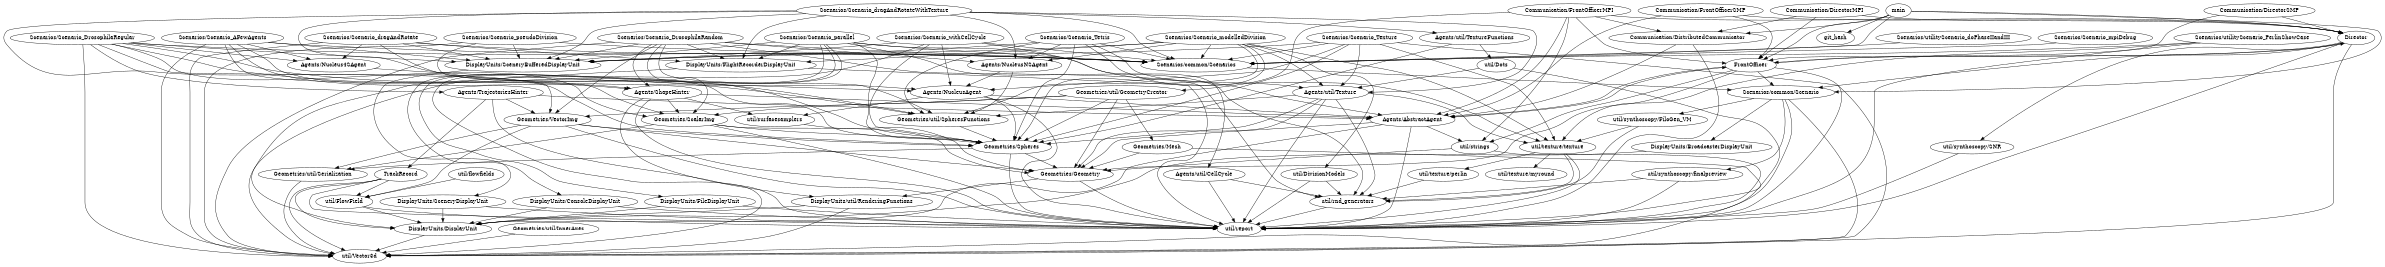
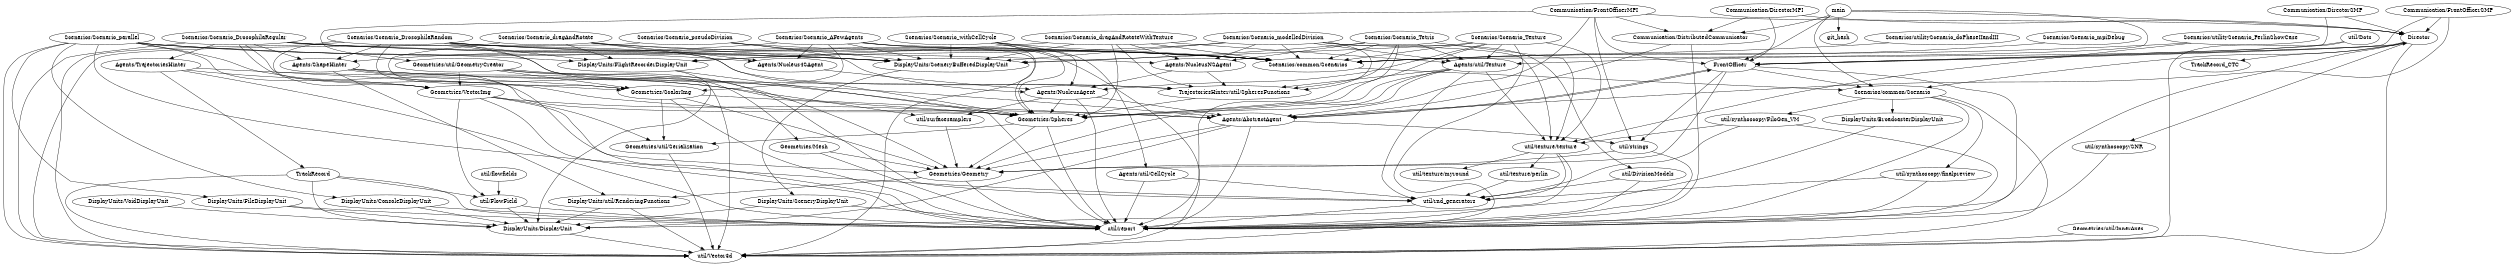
  digraph {
    node [fillcolor=white shape=oval style=filled]
    n1 [label="util/synthoscopy/SNR"]
    n2 [label="util/report"]
    n3 [label=Director]
    n4 [label="util/Vector3d"]
    n5 [label=FrontOfficer]
    n6 [label="Scenarios/common/Scenario"]
+   n7 [label=TrackRecord_CTC]
    n8 [label="Agents/AbstractAgent"]
    n9 [label="Geometries/Geometry"]
    n10 [label="util/strings"]
    n11 [label="DisplayUnits/BroadcasterDisplayUnit"]
    n12 [label="util/synthoscopy/finalpreview"]
    n13 [label="util/synthoscopy/FiloGen_VM"]
    n14 [label="DisplayUnits/DisplayUnit"]
    n15 [label="DisplayUnits/util/RenderingFunctions"]
    n16 [label="Communication/FrontOfficerSMP"]
    n17 [label="Geometries/util/GeometryCreator"]
    n18 [label="Geometries/ScalarImg"]
    n19 [label="Geometries/Spheres"]
    n20 [label="Geometries/VectorImg"]
    n21 [label="Geometries/Mesh"]
    n22 [label="Geometries/util/Serialization"]
    n23 [label="util/FlowField"]
    n24 [label="Scenarios/Scenario_parallel"]
    n25 [label="DisplayUnits/FileDisplayUnit"]
    n26 [label="DisplayUnits/SceneryBufferedDisplayUnit"]
    n27 [label="DisplayUnits/FlightRecorderDisplayUnit"]
    n28 [label="Scenarios/common/Scenarios"]
    n29 [label="DisplayUnits/ConsoleDisplayUnit"]
    n30 [label="util/rnd_generators"]
    n31 [label="DisplayUnits/SceneryDisplayUnit"]
    n32 [label="Scenarios/Scenario_DrosophilaRandom"]
    n33 [label="Agents/ShapeHinter"]
-   n34 [label="Geometries/util/SpheresFunctions"]
+   n34 [label="TrajectoriesHinter/util/SpheresFunctions"]
    n35 [label="Agents/NucleusNSAgent"]
    n36 [label="Agents/TrajectoriesHinter"]
    n37 [label=TrackRecord]
    n38 [label="util/surfacesamplers"]
    n39 [label="Agents/NucleusAgent"]
    n40 [label="Communication/FrontOfficerMPI"]
    n41 [label="Communication/DistributedCommunicator"]
    n42 [label="Communication/DirectorSMP"]
    n43 [label="Agents/util/CellCycle"]
    n44 [label="Scenarios/Scenario_dragAndRotateWithTexture"]
-   n45 [label="Agents/util/TextureFunctions"]
    n46 [label="Agents/util/Texture"]
    n47 [label="util/Dots"]
    n48 [label="util/texture/texture"]
    n49 [label="util/texture/perlin"]
    n50 [label="util/texture/myround"]
    n51 [label="Scenarios/Scenario_pseudoDivision"]
    n52 [label="Scenarios/Scenario_modelledDivision"]
    n53 [label="util/DivisionModels"]
    n54 [label="Agents/Nucleus4SAgent"]
    n55 [label="Scenarios/utilityScenario_doPhaseIIandIII"]
    n56 [label="Scenarios/Scenario_dragAndRotate"]
    n57 [label="Scenarios/Scenario_withCellCycle"]
    n58 [label="Scenarios/Scenario_AFewAgents"]
    n59 [label="Geometries/util/InnerAxes"]
+   n60 [label="DisplayUnits/VoidDisplayUnit"]
    n61 [label="Scenarios/Scenario_DrosophilaRegular"]
    n62 [label="util/flowfields"]
    n63 [label="Scenarios/Scenario_Texture"]
    n64 [label="Communication/DirectorMPI"]
    n65 [label="Scenarios/Scenario_mpiDebug"]
    n66 [label=main]
    n67 [label=git_hash]
    n68 [label="Scenarios/utilityScenario_PerlinShowCase"]
    n69 [label="Scenarios/Scenario_Tetris"]
    n1 -> n2
    n3 -> n1
    n3 -> n2
    n3 -> n4
    n3 -> n5
    n3 -> n6
+   n3 -> n7
    n5 -> n2
    n5 -> n3
    n5 -> n6
    n5 -> n8
    n5 -> n9
    n5 -> n10
    n6 -> n2
    n6 -> n4
    n6 -> n11
    n6 -> n12
    n6 -> n13
    n8 -> n2
    n8 -> n5
    n8 -> n9
    n8 -> n10
    n8 -> n14
    n9 -> n2
    n9 -> n15
    n10 -> n2
    n10 -> n9
    n11 -> n14
    n12 -> n2
    n12 -> n30
-   n68 -> n2
+   n13 -> n2
    n13 -> n30
    n13 -> n48
    n14 -> n4
    n15 -> n4
    n15 -> n14
    n16 -> n3
    n16 -> n5
    n16 -> n8
    n17 -> n9
    n17 -> n18
    n17 -> n19
    n17 -> n20
    n17 -> n21
    n18 -> n2
    n18 -> n9
    n18 -> n19
    n18 -> n22
    n19 -> n2
    n19 -> n9
    n19 -> n22
    n20 -> n2
    n20 -> n9
    n20 -> n19
    n20 -> n22
    n20 -> n23
    n21 -> n2
    n21 -> n9
    n22 -> n4
    n23 -> n2
    n23 -> n14
    n24 -> n4
    n24 -> n8
    n24 -> n19
    n24 -> n25
    n24 -> n26
    n24 -> n27
    n24 -> n28
    n24 -> n29
    n24 -> n30
    n25 -> n2
    n25 -> n14
    n26 -> n31
    n27 -> n2
    n27 -> n14
    n28 -> n6
    n29 -> n2
    n29 -> n14
    n30 -> n2
    n31 -> n2
    n31 -> n14
    n32 -> n4
    n32 -> n18
    n32 -> n20
    n32 -> n26
    n32 -> n27
    n32 -> n28
    n32 -> n30
    n32 -> n33
    n32 -> n34
    n32 -> n35
    n33 -> n2
    n33 -> n8
    n33 -> n15
    n33 -> n18
    n33 -> n38
    n34 -> n19
    n35 -> n34
    n35 -> n39
    n36 -> n2
    n36 -> n8
    n36 -> n20
    n36 -> n37
    n37 -> n2
    n37 -> n4
    n37 -> n14
    n37 -> n23
    n38 -> n9
    n39 -> n2
    n39 -> n8
    n39 -> n19
    n39 -> n38
    n40 -> n3
    n40 -> n5
    n40 -> n8
    n40 -> n10
    n40 -> n17
    n40 -> n41
    n41 -> n2
    n41 -> n8
    n42 -> n3
    n42 -> n5
    n43 -> n2
    n43 -> n30
    n44 -> n19
    n44 -> n26
    n44 -> n27
    n44 -> n28
    n44 -> n34
    n44 -> n35
-   n44 -> n45
    n44 -> n46
-   n45 -> n19
-   n45 -> n47
    n46 -> n2
    n46 -> n9
    n46 -> n19
    n46 -> n30
    n46 -> n34
    n46 -> n48
    n47 -> n4
    n47 -> n46
    n48 -> n2
    n48 -> n30
    n48 -> n49
    n48 -> n50
    n49 -> n30
    n51 -> n4
    n51 -> n26
    n51 -> n28
    n51 -> n39
-   n52 -> n19
    n52 -> n26
    n52 -> n27
    n52 -> n28
    n52 -> n34
    n52 -> n35
    n52 -> n46
    n52 -> n48
    n52 -> n53
    n53 -> n2
    n53 -> n30
    n54 -> n39
    n55 -> n28
    n56 -> n4
    n56 -> n19
    n56 -> n26
    n56 -> n27
    n56 -> n28
    n56 -> n54
    n57 -> n4
    n57 -> n19
    n57 -> n26
    n57 -> n28
    n57 -> n39
    n57 -> n43
    n58 -> n4
    n58 -> n18
    n58 -> n19
    n58 -> n26
    n58 -> n28
    n58 -> n33
    n58 -> n54
    n59 -> n4
+   n60 -> n14
    n61 -> n4
    n61 -> n18
    n61 -> n20
    n61 -> n26
    n61 -> n28
    n61 -> n33
    n61 -> n34
    n61 -> n36
    n61 -> n54
    n62 -> n23
    n63 -> n4
    n63 -> n19
    n63 -> n26
    n63 -> n28
    n63 -> n39
    n63 -> n46
    n63 -> n48
    n64 -> n3
    n64 -> n5
    n64 -> n41
    n65 -> n28
    n66 -> n3
    n66 -> n5
    n66 -> n6
    n66 -> n28
    n66 -> n41
    n66 -> n67
    n68 -> n28
    n68 -> n48
    n69 -> n19
    n69 -> n26
    n69 -> n28
    n69 -> n34
    n69 -> n35
    n69 -> n46
    n69 -> n48
  }
